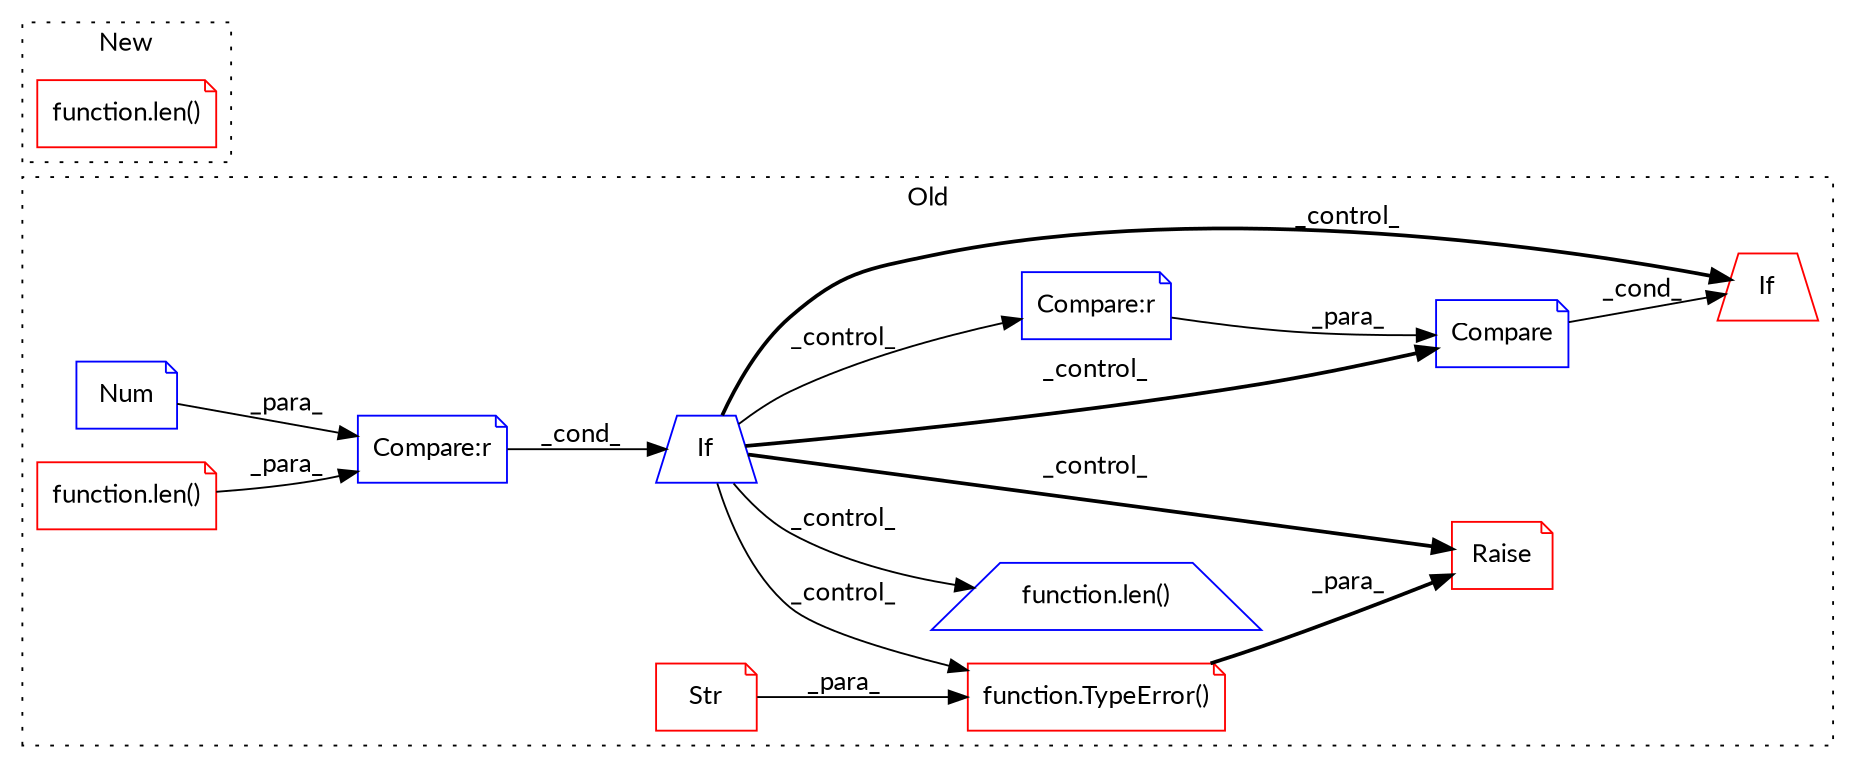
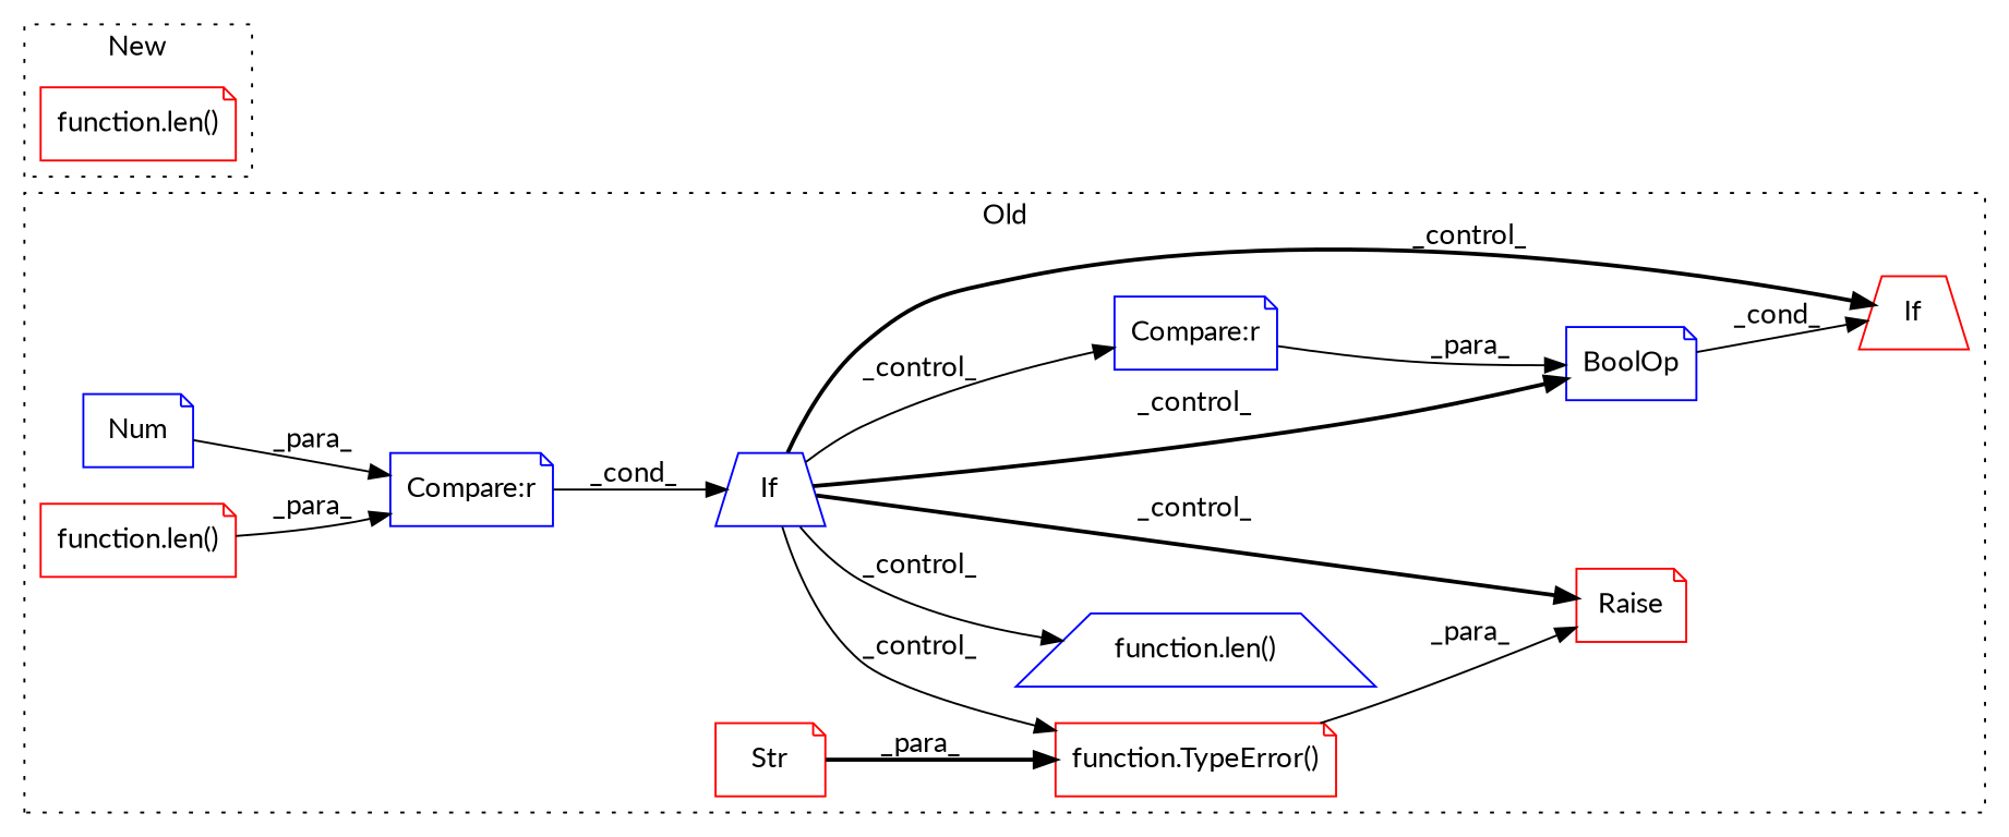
  digraph {
    fontname=Lato
    rankdir=LR
    node [a=75 color=red fontname=Lato l="4,1" s=6960 shape=note]
    edge [fontname=Lato style=solid]
    n1 [l="10,1" label="function.TypeError()" s="6599,6643"]
    n2 [a=91 l=6 label=Raise s=6593]
    n3 [a=66 l=34 label=Str s=6609]
    n4 [a=96 color=blue l=3 label=If s=6506 shape=trapezium]
    n5 [a=40 color=blue l=15 label="Compare:r" s=6509]
    n6 [a=76 color=blue l=1 label=Num s=6523]
    n7 [label="function.len()" s="6509,6519"]
    n8 [a=96 l=3 label=If s=6957 shape=trapezium]
    n9 [color=blue label="function.len()" s="7370,7389" shape=trapezium]
    n10 [a=40 color=blue l=20 label="Compare:r"]
-   n11 [a=72 color=blue l=42 label=Compare]
+   n11 [a=72 color=blue l=42 label=BoolOp]
    n12 [label="function.len()" s="6780,6798"]
    subgraph cluster_1 {
      label=Old
      style=dotted
      n1
      n2
      n3
      n4
      n5
      n6
      n7
      n8
      n9
      n10
      n11
    }
    subgraph cluster_2 {
      label=New
      style=dotted
      n12
    }
-   n1 -> n2 [label=_para_ style=bold]
-   n3 -> n1 [label=_para_]
+   n1 -> n2 [label=_para_]
+   n3 -> n1 [label=_para_ style=bold]
    n4 -> n1 [label=_control_]
    n4 -> n2 [label=_control_ style=bold]
    n4 -> n8 [label=_control_ style=bold]
    n4 -> n9 [label=_control_]
    n4 -> n10 [label=_control_]
    n4 -> n11 [label=_control_ style=bold]
    n5 -> n4 [label=_cond_]
    n6 -> n5 [label=_para_]
    n7 -> n5 [label=_para_]
    n10 -> n11 [label=_para_]
    n11 -> n8 [label=_cond_]
  }
